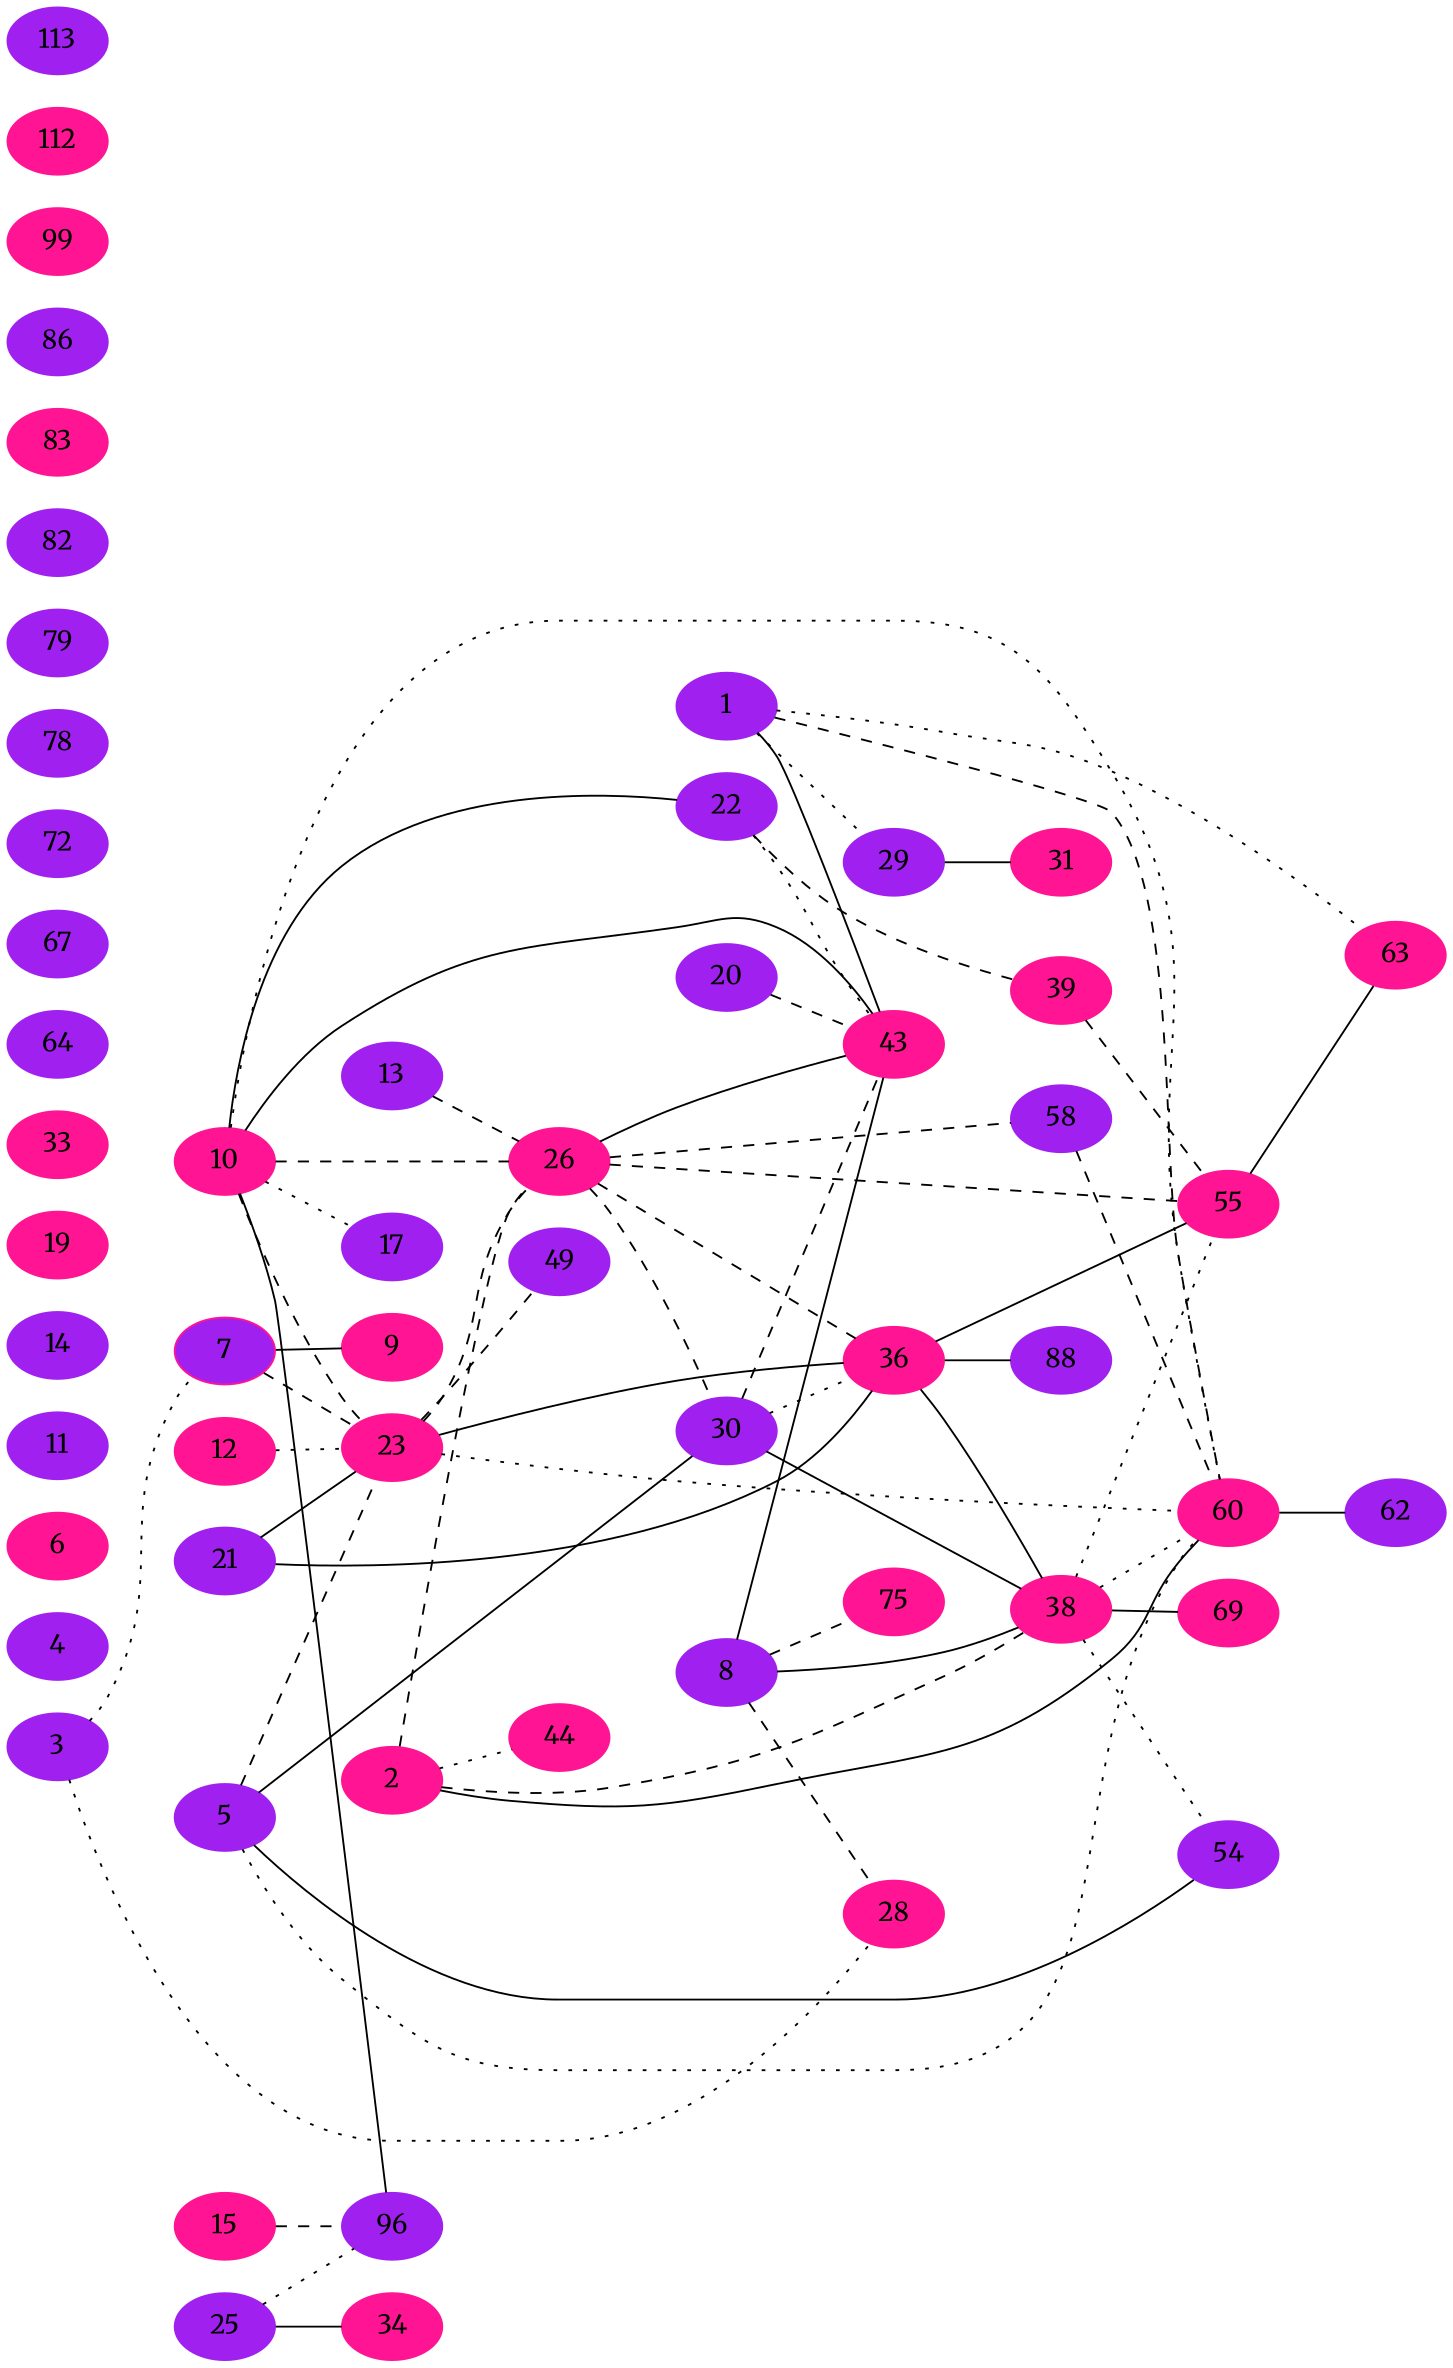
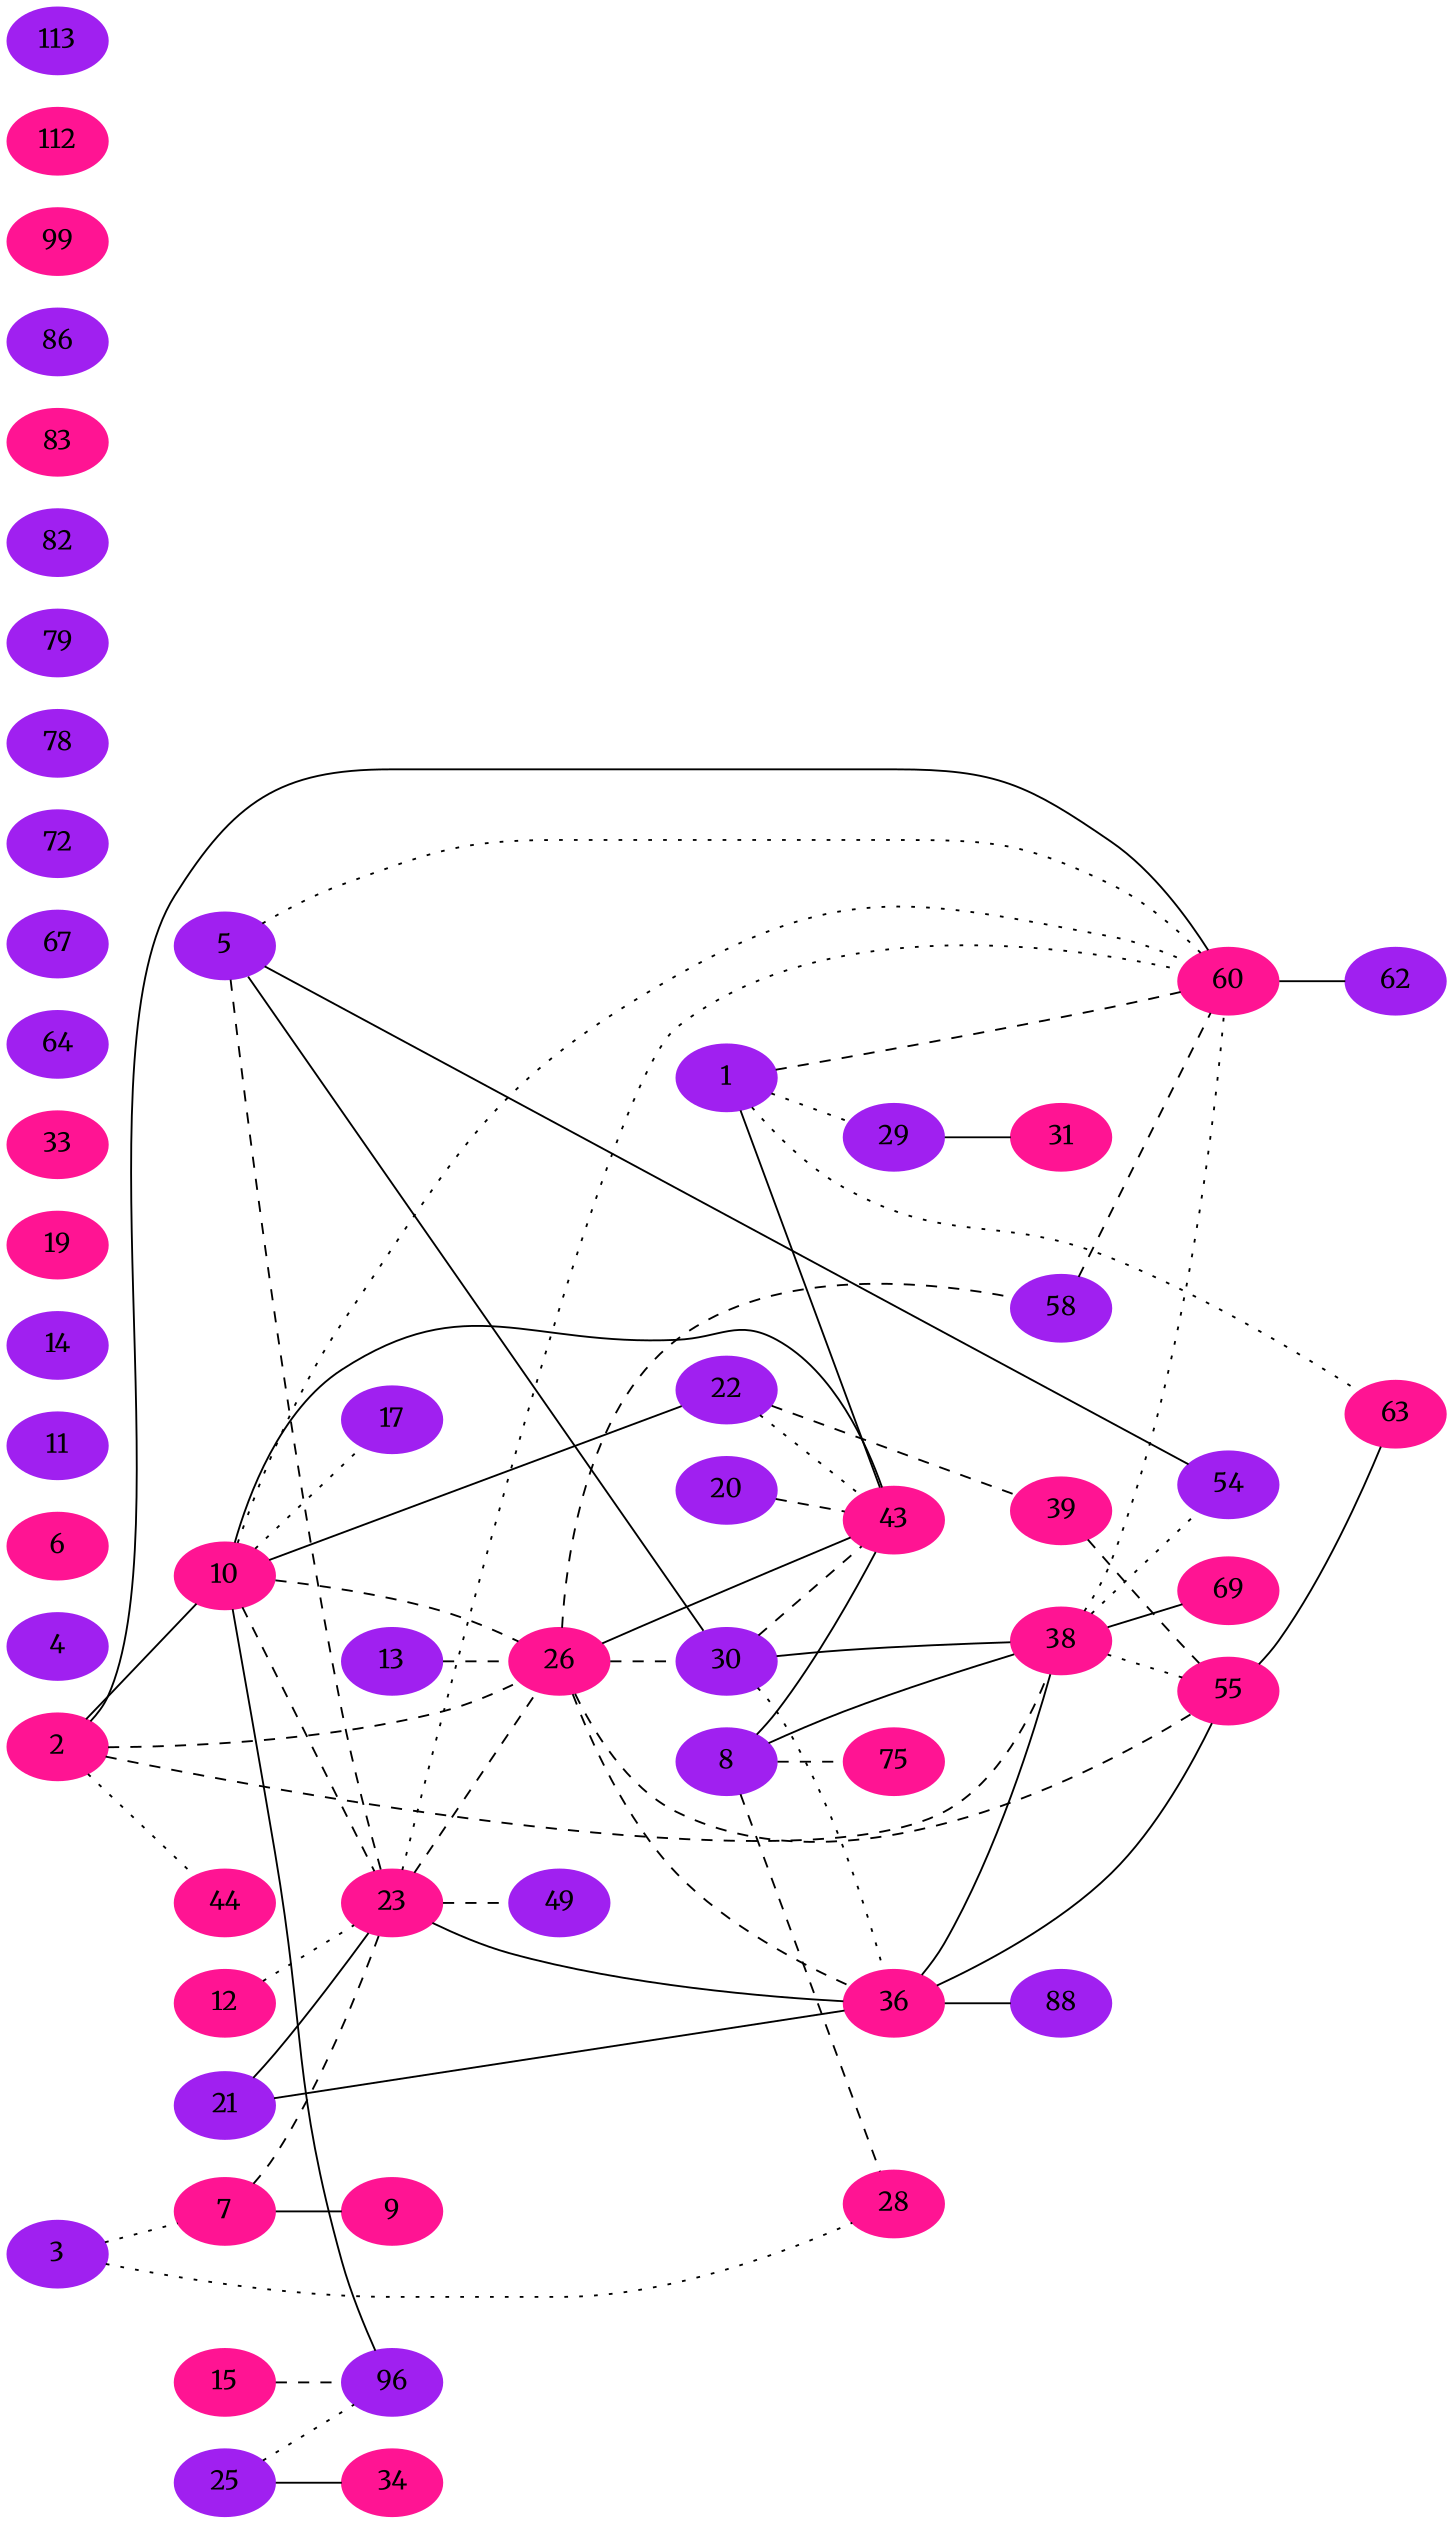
  graph {
    fontname=Merriweather
    rankdir=LR
    node [color=purple fontname=Merriweather style=filled]
    edge [fontname=Merriweather style=solid]
    1 [super="+40"]
    n2 [label=29]
    43 [color=deeppink super="+92+46"]
    60 [color=deeppink super="+74"]
    63 [color=deeppink]
    31 [color=deeppink]
    62
    2 [color=deeppink super="+37+42"]
    10 [color=deeppink super="+48+27+35+16+69"]
    26 [color=deeppink super="+41+81+45"]
    38 [color=deeppink super="+87+65"]
    44 [color=deeppink]
    23 [color=deeppink super="+47+53"]
    17
    22 [super="+71"]
    96 [super="+108"]
    30 [super="+66+50"]
    36 [color=deeppink super="+89"]
    55 [color=deeppink super="+70"]
    58
    54 [super="+56"]
    n22 [color=deeppink label=69 super="+84"]
-   7 [color=deeppink super="+52+98+29" fillcolor=purple]
+   7 [color=deeppink super="+52+98+29"]
    9 [color=deeppink]
    3
    28 [color=deeppink]
    4 [super="+77"]
    49
    5
    6 [color=deeppink]
    8
    75 [color=deeppink]
    39 [color=deeppink super="+51"]
    11
    12 [color=deeppink]
    13 [super="+18"]
    14
    15 [color=deeppink]
    19 [color=deeppink]
    20
    21
    88
    25 [super="+73+32"]
    34 [color=deeppink]
    33 [color=deeppink]
    64 [super="+106"]
    67
    72
    78
    79
    82
    83 [color=deeppink]
    86
    99 [color=deeppink]
    112 [color=deeppink]
    113
    1 -- n2 [style=dotted]
    1 -- 43
    1 -- 60 [style=dashed]
    1 -- 63 [style=dotted]
    n2 -- 31
    60 -- 62
    2 -- 60
+   2 -- 10
    2 -- 26 [style=dashed]
    2 -- 38 [style=dashed]
    2 -- 44 [style=dotted]
    10 -- 43
    10 -- 60 [style=dotted weight=2]
    10 -- 26 [style=dashed weight=2]
    10 -- 23 [style=dashed weight=3]
    10 -- 17 [style=dotted]
    10 -- 22
    10 -- 96
    26 -- 43
    26 -- 30 [style=dashed]
    26 -- 36 [style=dashed]
    26 -- 55 [style=dashed]
    26 -- 58 [style=dashed]
    38 -- 60 [style=dotted]
    38 -- 55 [style=dotted]
    38 -- 54 [style=dotted]
    38 -- n22
    23 -- 60 [style=dotted weight=2]
    23 -- 26 [style=dashed]
    23 -- 36
    23 -- 49 [style=dashed]
    22 -- 43 [style=dotted]
    22 -- 39 [style=dashed]
    30 -- 43 [style=dashed]
    30 -- 38
    30 -- 36 [style=dotted]
    36 -- 38
    36 -- 55
    36 -- 88
    55 -- 63
    58 -- 60 [style=dashed]
    7 -- 23 [style=dashed]
    7 -- 9
    3 -- 7 [style=dotted]
    3 -- 28 [style=dotted]
    5 -- 60 [style=dotted]
    5 -- 23 [style=dashed]
    5 -- 30
    5 -- 54
    8 -- 43 [weight=2]
    8 -- 38
    8 -- 28 [style=dashed]
    8 -- 75 [style=dashed]
    39 -- 55 [style=dashed]
    12 -- 23 [style=dotted]
    13 -- 26 [style=dashed]
    15 -- 96 [style=dashed]
    20 -- 43 [style=dashed]
    21 -- 23
    21 -- 36
    25 -- 96 [style=dotted]
    25 -- 34
  }
